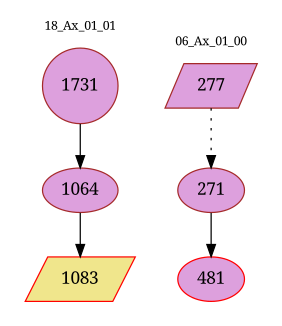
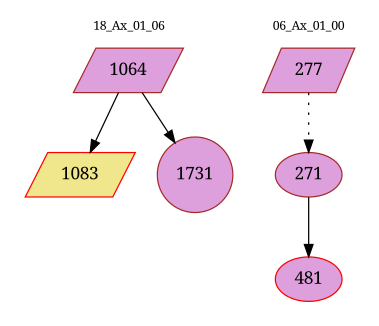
  digraph {
    fontname="Noto Serif"
    node [color=brown fillcolor=plum fontname="Noto Serif" shape=ellipse style=filled]
    edge [color=black fontname="Noto Serif" style=solid]
-   n1 [label=1064]
+   n1 [label=1064 shape=parallelogram]
    n2 [color=red fillcolor=khaki label=1083 shape=parallelogram]
    n3 [label=1731 shape=circle]
    n4 [label=271]
    n5 [label=277 shape=parallelogram]
    n6 [color=red label=481]
    subgraph cluster_1 {
      color=white
      fontsize=10
-     label="18_Ax_01_01"
+     label="18_Ax_01_06"
      n1
      n2
      n3
    }
    subgraph cluster_2 {
      color=white
      fontsize=10
      label="06_Ax_01_00"
      n4
      n5
      n6
    }
    n1 -> n2
-   n3 -> n1
+   n1 -> n3
    n4 -> n6
    n5 -> n4 [style=dotted]
  }
